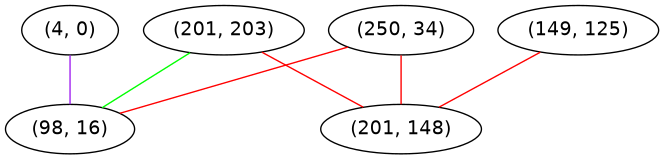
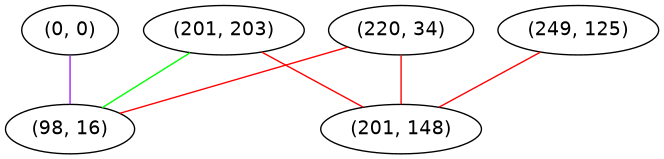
  graph {
    fontname="DejaVu Sans"
    node [fontname="DejaVu Sans"]
    edge [color=red fontname="DejaVu Sans" weight=1]
    n1 [label="(98, 16)"]
-   "(0, 0)" [label="(4, 0)"]
+   "(0, 0)"
    "(201, 203)"
    n4 [label="(201, 148)"]
-   "(149, 125)"
-   "(220, 34)" [label="(250, 34)"]
+   "(149, 125)" [label="(249, 125)"]
+   "(220, 34)"
    "(0, 0)" -- n1 [color=purple weight=4]
    "(201, 203)" -- n1 [color=green weight=2]
    "(201, 203)" -- n4
    "(149, 125)" -- n4
    "(220, 34)" -- n1
    "(220, 34)" -- n4
  }
